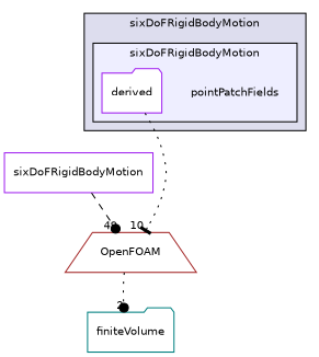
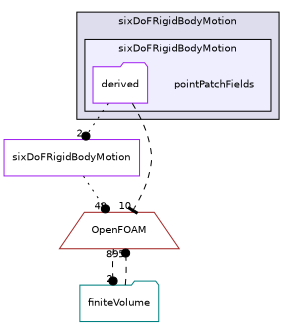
  digraph {
    compound=true
    node [color=purple fontname=Helvetica fontsize=10 shape=folder]
    edge [arrowhead=dot headlabel=2 labeldistance=1.5 labelfontname=Helvetica labelfontsize=10 style=dashed]
    n1 [label=pointPatchFields shape=plaintext]
    n2 [fillcolor=white label=derived style=filled]
    n3 [label=sixDoFRigidBodyMotion shape=box]
    n4 [color=brown label=OpenFOAM shape=trapezium]
    n5 [color=teal label=finiteVolume]
    subgraph cluster_1 {
      bgcolor="#ddddee"
      fontname=Helvetica
      fontsize=10
      label=sixDoFRigidBodyMotion
      pencolor=black
      subgraph cluster_2 {
        bgcolor="#eeeeff"
        fontname=Helvetica
        fontsize=10
        label=sixDoFRigidBodyMotion
        pencolor=black
        n1
        n2
      }
    }
-   n2 -> n4 [arrowhead=tee headlabel=10 style=dotted]
-   n3 -> n4 [headlabel=49]
-   n4 -> n5 [style=dotted]
+   n2 -> n3 [style=dotted]
+   n2 -> n4 [arrowhead=tee headlabel=10]
+   n3 -> n4 [headlabel=49 style=dotted]
+   n4 -> n5
+   n5 -> n4 [headlabel=895]
  }
